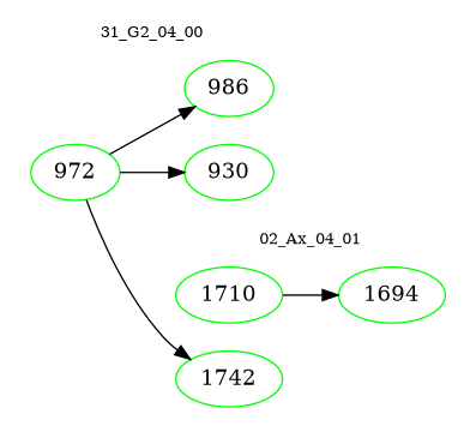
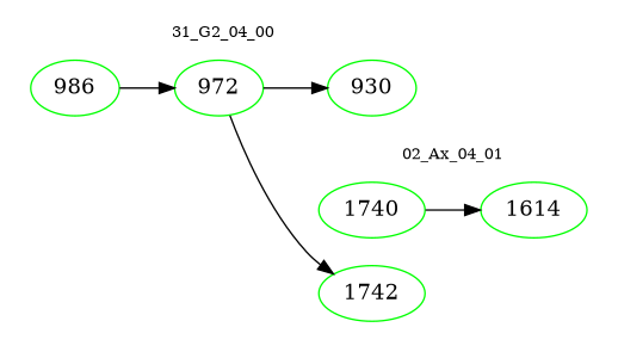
  digraph {
    rankdir=LR
    node [color=green]
    edge [color=black]
-   n1 [label=1710]
-   n2 [label=1694]
+   n1 [label=1740]
+   n2 [label=1614]
    n3 [label=1742]
    n4 [label=972]
    n5 [label=930]
    n6 [label=986]
    subgraph cluster_1 {
      color=white
      fontsize=10
      label="02_Ax_04_01"
      n1
      n2
      n3
    }
    subgraph cluster_2 {
      color=white
      fontsize=10
      label="31_G2_04_00"
      n4
      n5
      n6
    }
    n1 -> n2
    n4 -> n3
    n4 -> n5
-   n4 -> n6
+   n6 -> n4
  }
